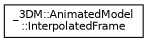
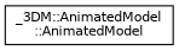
  digraph {
    rankdir=LR
-   n1 [color=black fillcolor=white fontname=Helvetica fontsize=10 height=0.2 label="_3DM::AnimatedModel\l::InterpolatedFrame" shape=record style=filled width=0.4]
+   n1 [color=black fillcolor=white fontname=Helvetica fontsize=10 height=0.2 label="_3DM::AnimatedModel\l::AnimatedModel" shape=record style=filled width=0.4]
  }
